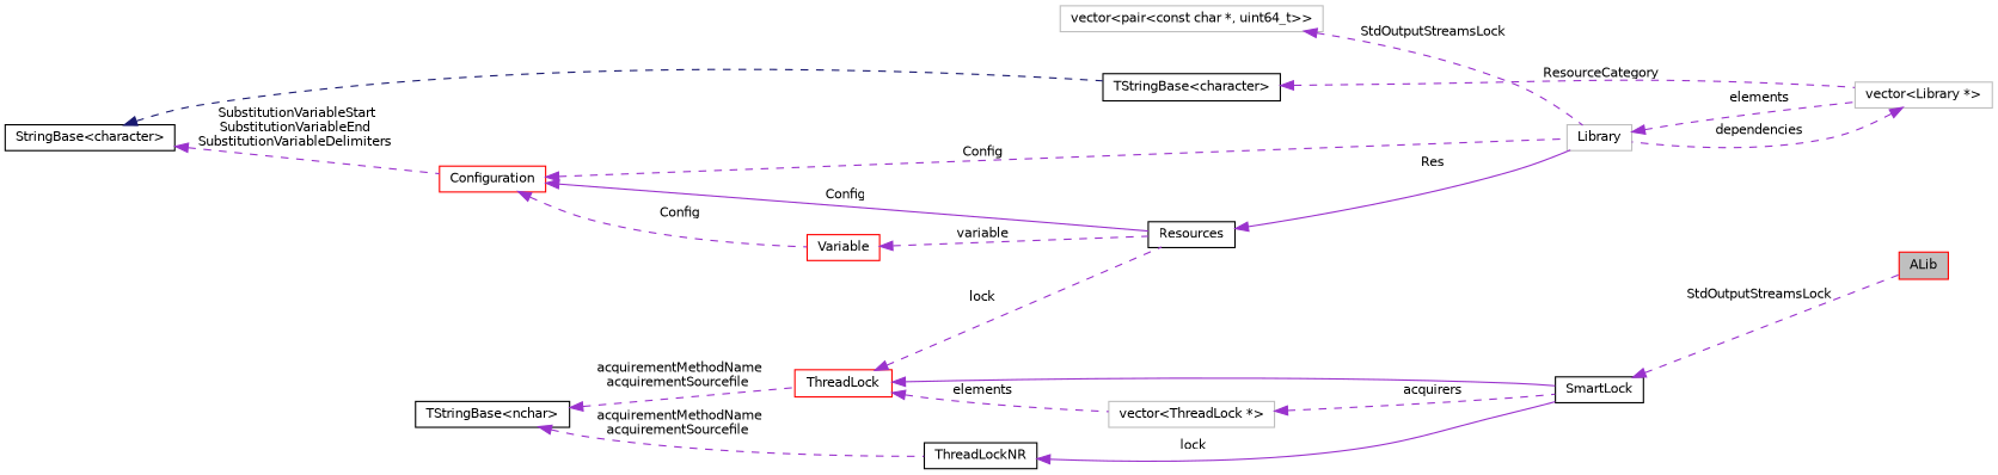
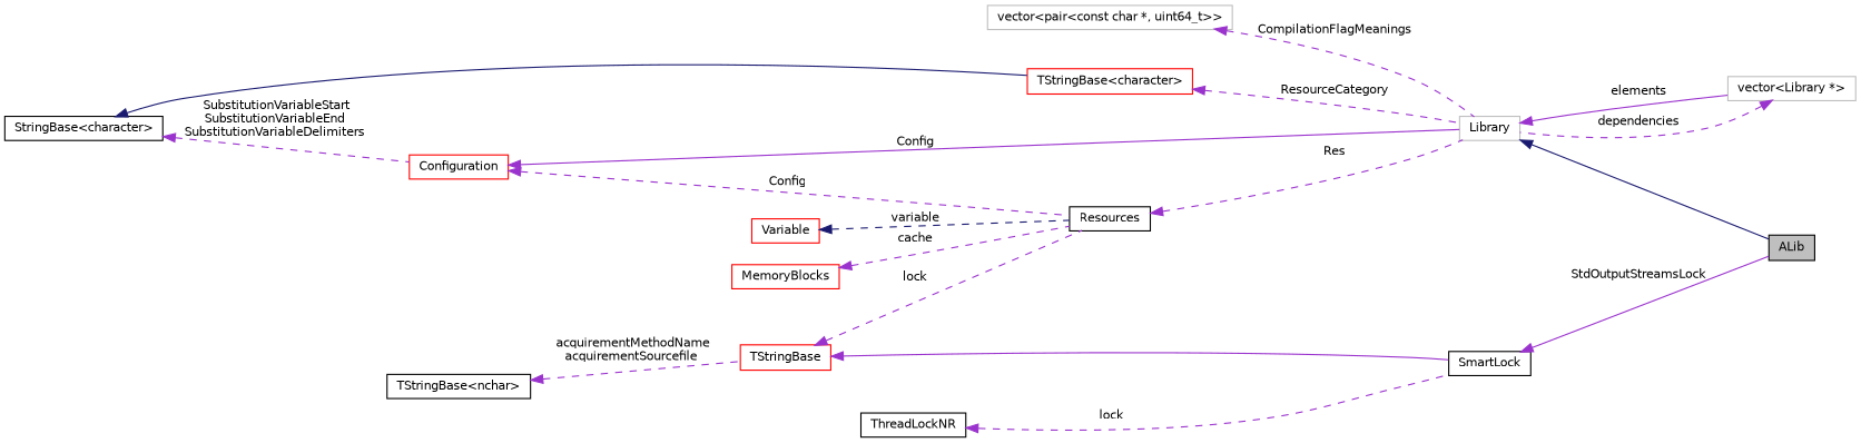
  digraph {
    rankdir=LR
    node [color=black fillcolor=white fontname=Helvetica fontsize=10 shape=record style=filled]
    edge [color=darkorchid3 dir=back fontname=Helvetica fontsize=10 labelfontname=Helvetica labelfontsize=10 style=dashed]
-   n1 [color=red fillcolor=grey75 fontcolor=black height=0.2 label=ALib width=0.4]
+   n1 [fillcolor=grey75 fontcolor=black height=0.2 label=ALib width=0.4]
    n2 [color=grey75 height=0.2 label="vector\<Library *\>" width=0.4]
    n3 [color=grey75 height=0.2 label=Library width=0.4]
    n4 [color=grey75 height=0.2 label="vector\<pair\<const char *, uint64_t\>\>" width=0.4]
-   n5 [color=grey75 height=0.2 label="vector\<ThreadLock *\>" width=0.4]
    n6 [height=0.2 label=SmartLock width=0.4]
-   n7 [height=0.2 label="TStringBase\<character\>" width=0.4]
+   n7 [color=red height=0.2 label="TStringBase\<character\>" width=0.4]
    n8 [height=0.2 label="StringBase\<character\>" width=0.4]
    n9 [color=red height=0.2 label=Configuration width=0.4]
    n10 [height=0.2 label=Resources width=0.4]
    n11 [color=red height=0.2 label=Variable width=0.4]
    n12 [height=0.2 label="TStringBase\<nchar\>" width=0.4]
-   n13 [color=red height=0.2 label=ThreadLock width=0.4]
+   n13 [color=red height=0.2 label=TStringBase width=0.4]
    n14 [height=0.2 label=ThreadLockNR width=0.4]
+   n15 [color=red height=0.2 label=MemoryBlocks width=0.4]
    n2 -> n3 [label=" dependencies"]
-   n3 -> n2 [label=" elements"]
-   n4 -> n3 [label=" StdOutputStreamsLock"]
-   n5 -> n6 [label=" acquirers"]
-   n6 -> n1 [label=" StdOutputStreamsLock"]
-   n7 -> n2 [label=" ResourceCategory"]
-   n8 -> n7 [color=midnightblue]
+   n3 -> n1 [color=midnightblue style=solid]
+   n3 -> n2 [label=" elements" style=solid]
+   n4 -> n3 [label=" CompilationFlagMeanings"]
+   n6 -> n1 [label=" StdOutputStreamsLock" style=solid]
+   n7 -> n3 [label=" ResourceCategory"]
+   n8 -> n7 [color=midnightblue style=solid]
    n8 -> n9 [label=" SubstitutionVariableStart\nSubstitutionVariableEnd\nSubstitutionVariableDelimiters"]
-   n9 -> n3 [label=" Config"]
-   n9 -> n10 [label=" Config" style=solid]
-   n9 -> n11 [label=" Config"]
-   n10 -> n3 [label=" Res" style=solid]
-   n11 -> n10 [label=" variable"]
+   n9 -> n3 [label=" Config" style=solid]
+   n9 -> n10 [label=" Config"]
+   n10 -> n3 [label=" Res"]
+   n11 -> n10 [color=midnightblue label=" variable"]
    n12 -> n13 [label=" acquirementMethodName\nacquirementSourcefile"]
-   n12 -> n14 [label=" acquirementMethodName\nacquirementSourcefile"]
-   n13 -> n5 [label=" elements"]
    n13 -> n6 [style=solid]
    n13 -> n10 [label=" lock"]
-   n14 -> n6 [label=" lock" style=solid]
+   n14 -> n6 [label=" lock"]
+   n15 -> n10 [label=" cache"]
  }
